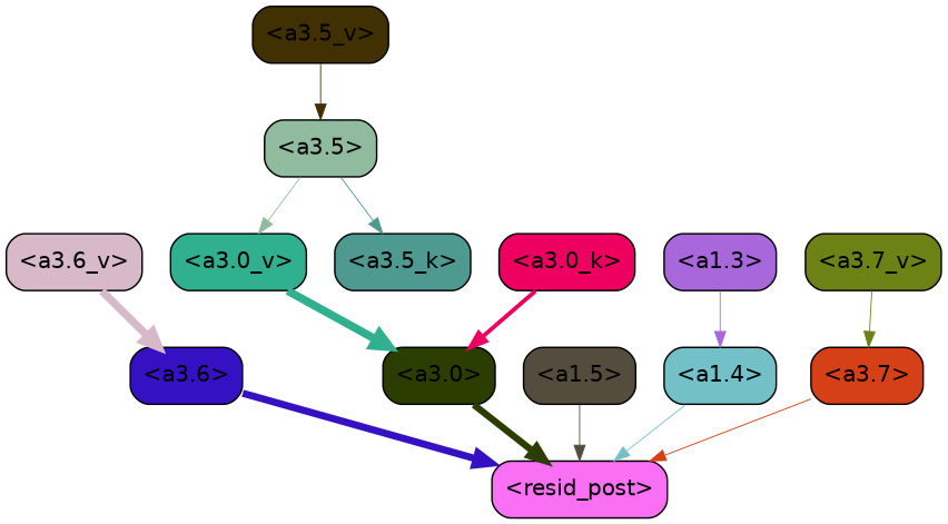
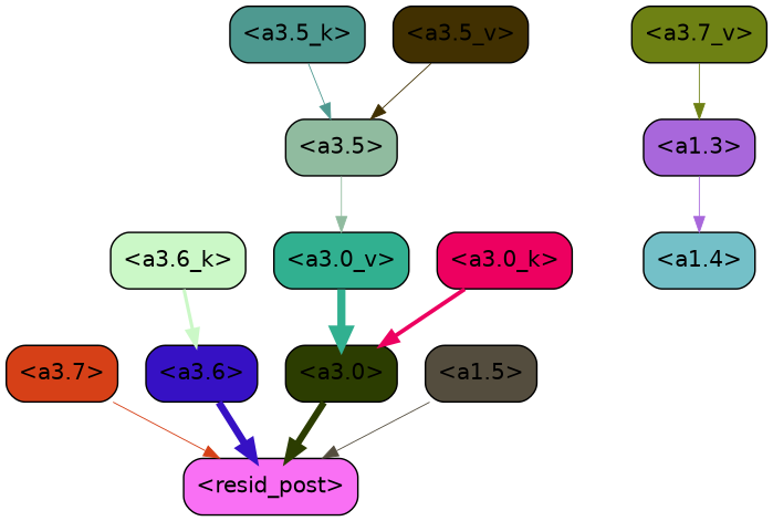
  strict digraph {
    splines=true
    node [color=black fontname=Helvetica shape=box style="filled, rounded"]
    edge [penwidth=0.6]
    "<a3.7>" [fillcolor="#d64017"]
    "<resid_post>" [fillcolor="#f970f4"]
    "<a3.6>" [fillcolor="#3611c4"]
    "<a3.5>" [fillcolor="#90bb9f"]
    "<a3.0_v>" [fillcolor="#31b090"]
    "<a3.0>" [fillcolor="#2c3d01"]
    "<a1.5>" [fillcolor="#544d3e"]
    "<a1.4>" [fillcolor="#74c0c8"]
    "<a1.3>" [fillcolor="#a867db"]
+   "<a3.6_k>" [fillcolor="#cbf8c7"]
    "<a3.5_k>" [fillcolor="#4e9990"]
    "<a3.0_k>" [fillcolor="#ed0060"]
    "<a3.7_v>" [fillcolor="#6e8114"]
-   "<a3.6_v>" [fillcolor="#d7b9c9"]
    "<a3.5_v>" [fillcolor="#413001"]
    "<a3.7>" -> "<resid_post>" [color="#d64017" penwidth=0.6239100098609924]
    "<a3.6>" -> "<resid_post>" [color="#3611c4" penwidth=4.569062113761902]
    "<a3.5>" -> "<a3.0_v>" [color="#90bb9f"]
    "<a3.0_v>" -> "<a3.0>" [color="#31b090" penwidth=5.1638524532318115]
    "<a3.0>" -> "<resid_post>" [color="#2c3d01" penwidth=4.283544182777405]
    "<a1.5>" -> "<resid_post>" [color="#544d3e"]
-   "<a1.4>" -> "<resid_post>" [color="#74c0c8"]
    "<a1.3>" -> "<a1.4>" [color="#a867db"]
-   "<a3.5>" -> "<a3.5_k>" [color="#4e9990"]
+   "<a3.6_k>" -> "<a3.6>" [color="#cbf8c7" penwidth=2.1770318150520325]
+   "<a3.5_k>" -> "<a3.5>" [color="#4e9990"]
    "<a3.0_k>" -> "<a3.0>" [color="#ed0060" penwidth=2.6323853135108948]
-   "<a3.7_v>" -> "<a3.7>" [color="#6e8114"]
-   "<a3.6_v>" -> "<a3.6>" [color="#d7b9c9" penwidth=4.972373723983765]
+   "<a3.7_v>" -> "<a1.3>" [color="#6e8114"]
    "<a3.5_v>" -> "<a3.5>" [color="#413001"]
  }
